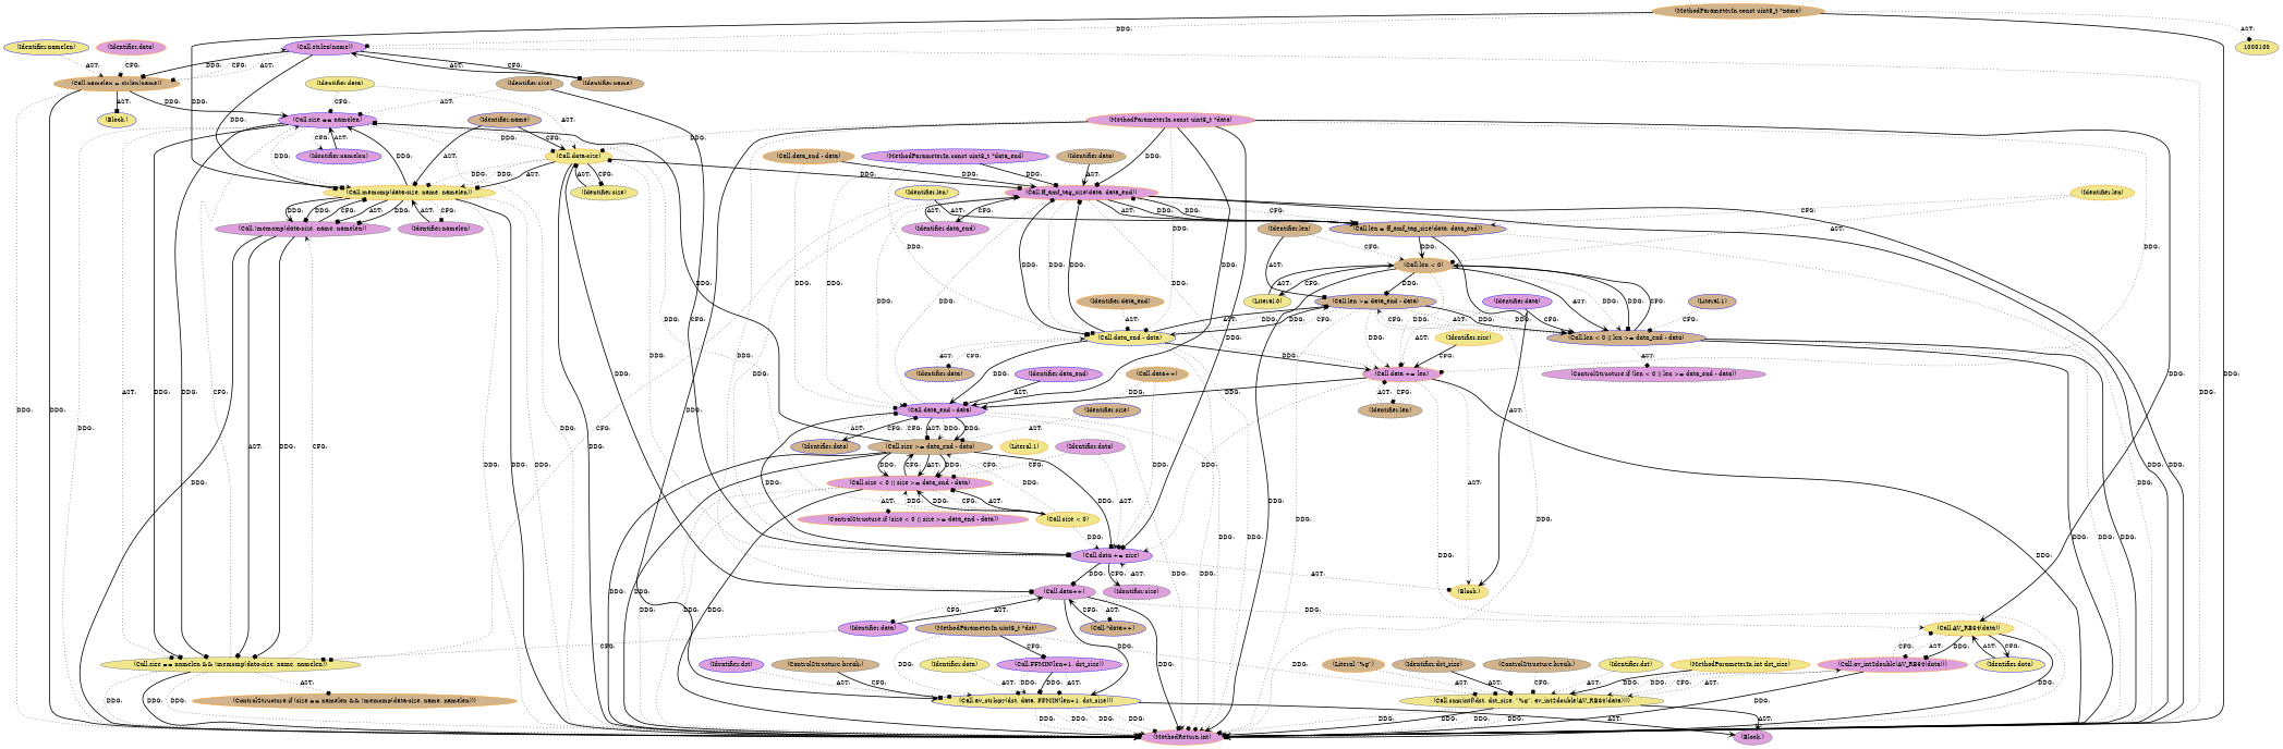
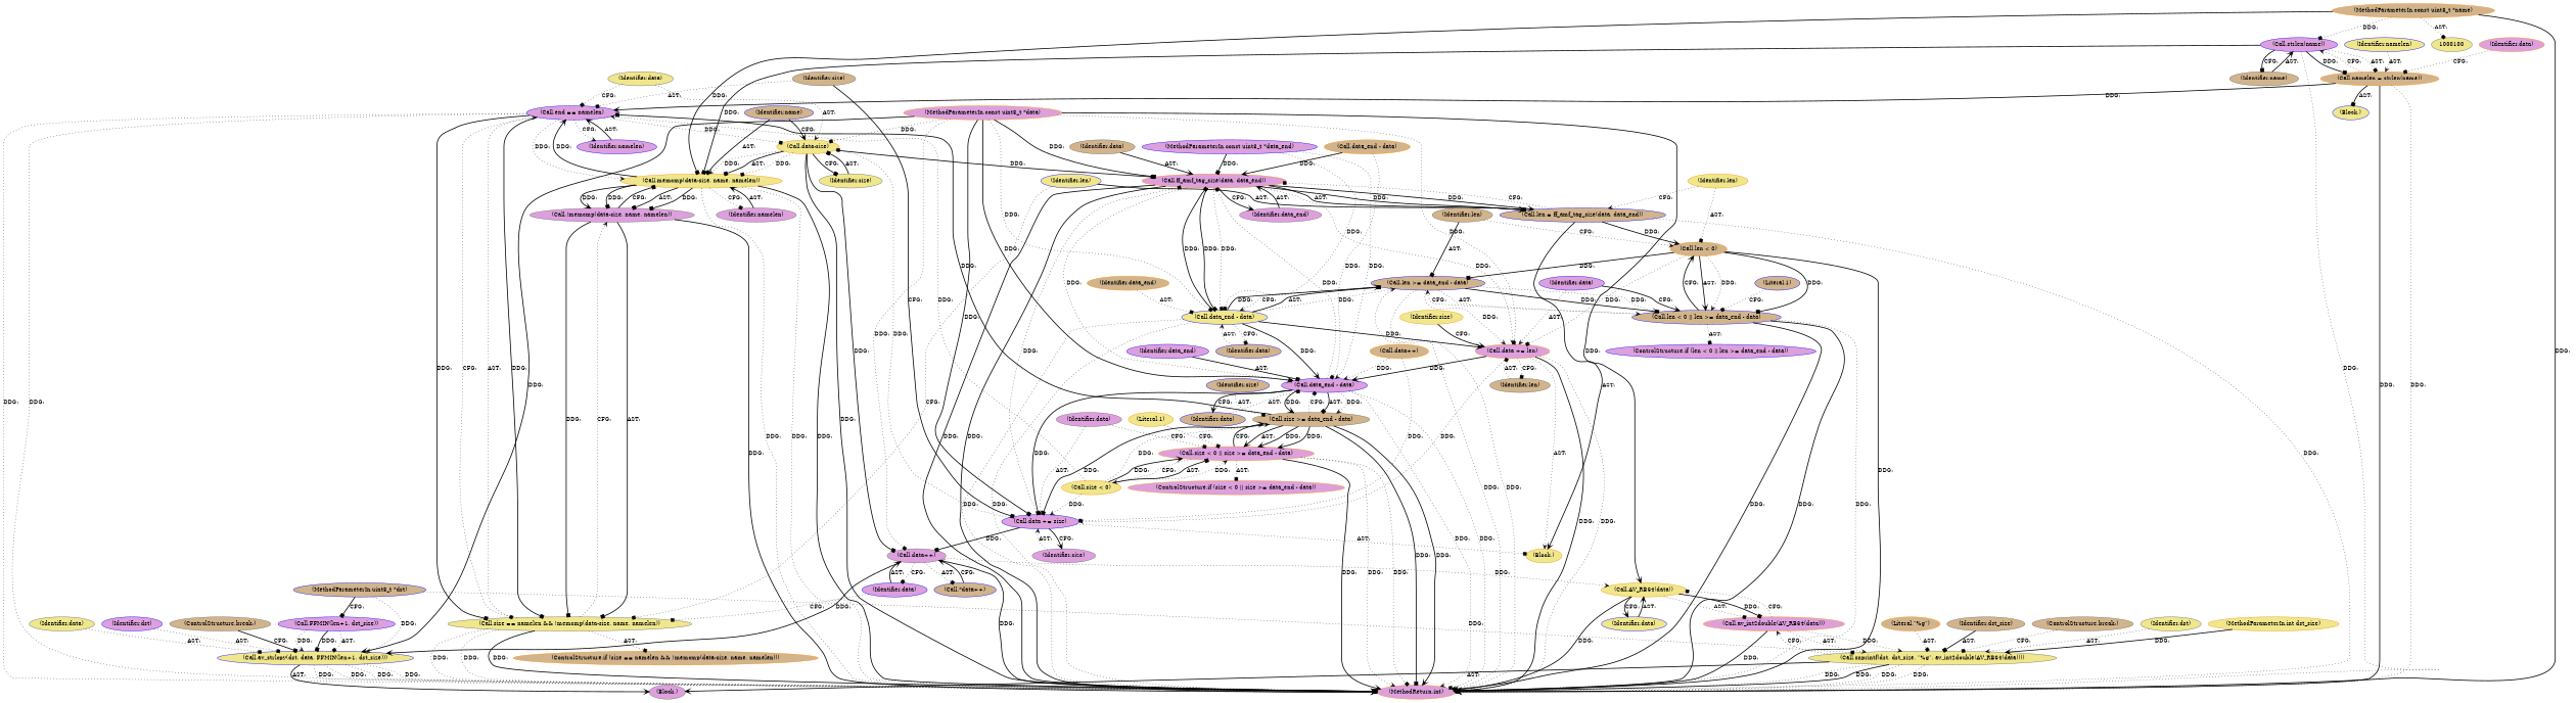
  digraph {
    node [color=blue fillcolor=plum style=filled]
    edge [arrowhead=box style=dotted]
    n1 [label="(Call,strlen(name))"]
    n2 [color=darkorange fillcolor=tan label="(Call,namelen = strlen(name))"]
    n3 [color=darkorange fillcolor=khaki label="(Call,memcmp(data-size, name, namelen))"]
    n4 [color=darkorange label="(MethodReturn,int)"]
    n5 [color=gray40 fillcolor=tan label="(Identifier,name)"]
-   n6 [label="(Call,size == namelen)"]
+   n6 [label="(Call,end == namelen)"]
    n7 [fillcolor=khaki label="(Block,)"]
    n8 [color=gray40 label="(Call,!memcmp(data-size, name, namelen))"]
    n9 [color=gray40 label="(Identifier,namelen)"]
    n10 [color=darkorange fillcolor=tan label="(MethodParameterIn,const uint8_t *name)"]
    1000100 [color=gray40 fillcolor=khaki]
    n12 [color=gray40 fillcolor=khaki label="(Call,size == namelen && !memcmp(data-size, name, namelen))"]
    n13 [color=darkorange fillcolor=khaki label="(Call,data-size)"]
    n14 [label="(Identifier,namelen)"]
    n15 [color=darkorange fillcolor=tan label="(ControlStructure,if (size == namelen && !memcmp(data-size, name, namelen)))"]
    n16 [color=gray40 label="(Call,data++)"]
    n17 [color=darkorange label="(Call,ff_amf_tag_size(data, data_end))"]
    n18 [color=gray40 fillcolor=khaki label="(Identifier,size)"]
    n19 [color=darkorange fillcolor=khaki label="(Call,AV_RB64(data))"]
    n20 [fillcolor=khaki label="(Call,av_strlcpy(dst, data, FFMIN(len+1, dst_size)))"]
    n21 [label="(Identifier,data)"]
    n22 [fillcolor=tan label="(Call,*data++)"]
    n23 [label="(Call,data_end - data)"]
    n24 [fillcolor=tan label="(Call,len = ff_amf_tag_size(data, data_end))"]
    n25 [color=darkorange label="(Call,data += len)"]
    n26 [fillcolor=khaki label="(Call,data_end - data)"]
    n27 [color=gray40 label="(Identifier,data_end)"]
    n28 [color=darkorange label="(Call,av_int2double(AV_RB64(data)))"]
    n29 [fillcolor=khaki label="(Identifier,data)"]
    n30 [color=gray40 label="(Block,)"]
    n31 [color=gray40 fillcolor=khaki label="(Call,snprintf(dst, dst_size, \"%g\", av_int2double(AV_RB64(data))))"]
    n32 [label="(Call,FFMIN(len+1, dst_size))"]
    n33 [color=gray40 fillcolor=tan label="(Call,size >= data_end - data)"]
    n34 [label="(Call,data += size)"]
    n35 [fillcolor=tan label="(Identifier,data)"]
    n36 [color=darkorange fillcolor=khaki label="(Block,)"]
    n37 [color=darkorange fillcolor=tan label="(Call,len < 0)"]
    n38 [color=gray40 fillcolor=tan label="(Identifier,len)"]
    n39 [fillcolor=tan label="(Call,len >= data_end - data)"]
    n40 [fillcolor=tan label="(Identifier,data)"]
    n41 [color=darkorange label="(Call,size < 0 || size >= data_end - data)"]
    n42 [color=gray40 label="(Identifier,size)"]
    n43 [color=darkorange fillcolor=khaki label="(Call,size < 0)"]
    n44 [color=darkorange label="(ControlStructure,if (size < 0 || size >= data_end - data))"]
    n45 [fillcolor=tan label="(Call,len < 0 || len >= data_end - data)"]
-   n46 [color=gray40 fillcolor=khaki label="(Literal,0)"]
-   n47 [color=gray40 label="(ControlStructure,if (len < 0 || len >= data_end - data))"]
+   n47 [label="(ControlStructure,if (len < 0 || len >= data_end - data))"]
    n48 [color=gray40 fillcolor=khaki label="(Identifier,data)"]
    n49 [fillcolor=khaki label="(Identifier,len)"]
    n50 [label="(Identifier,data)"]
    n51 [fillcolor=tan label="(MethodParameterIn,uint8_t *dst)"]
    n52 [color=darkorange fillcolor=tan label="(Call,data++)"]
    n53 [color=darkorange fillcolor=khaki label="(Identifier,size)"]
    n54 [color=darkorange fillcolor=tan label="(Literal,\"%g\")"]
    n55 [color=darkorange fillcolor=khaki label="(Literal,1)"]
    n56 [color=gray40 fillcolor=tan label="(Identifier,size)"]
    n57 [color=darkorange fillcolor=tan label="(Identifier,data_end)"]
    n58 [fillcolor=tan label="(Literal,1)"]
    n59 [color=gray40 label="(Identifier,data)"]
    n60 [label="(Identifier,dst)"]
    n61 [color=gray40 fillcolor=tan label="(Identifier,dst_size)"]
    n62 [fillcolor=tan label="(Identifier,name)"]
    n63 [color=gray40 fillcolor=tan label="(ControlStructure,break;)"]
    n64 [color=gray40 fillcolor=tan label="(Identifier,data)"]
    n65 [color=gray40 fillcolor=tan label="(Identifier,len)"]
    n66 [fillcolor=khaki label="(Identifier,namelen)"]
    n67 [color=gray40 fillcolor=khaki label="(Identifier,data)"]
    n68 [color=gray40 fillcolor=khaki label="(Identifier,dst)"]
    n69 [color=gray40 fillcolor=tan label="(ControlStructure,break;)"]
    n70 [color=darkorange label="(Identifier,data)"]
    n71 [color=darkorange fillcolor=tan label="(Call,data_end - data)"]
    n72 [fillcolor=tan label="(Identifier,size)"]
    n73 [label="(Identifier,data_end)"]
    n74 [label="(MethodParameterIn,const uint8_t *data_end)"]
    n75 [color=darkorange label="(MethodParameterIn,const uint8_t *data)"]
    n76 [color=darkorange fillcolor=khaki label="(MethodParameterIn,int dst_size)"]
    n77 [color=darkorange fillcolor=khaki label="(Identifier,len)"]
    n1 -> n2 [label="AST: "]
    n1 -> n2 [label="DDG: " style=bold]
    n1 -> n3 [label="DDG: " style=bold]
    n1 -> n4 [arrowhead=vee label="DDG: "]
    n1 -> n5 [label="CFG: " style=bold]
    n2 -> n1 [arrowhead=vee label="CFG: "]
    n2 -> n4 [arrowhead=vee label="DDG: " style=bold]
    n2 -> n4 [arrowhead=vee label="DDG: "]
    n2 -> n6 [arrowhead=vee label="DDG: " style=bold]
    n2 -> n7 [label="AST: " style=bold]
    n3 -> n4 [label="DDG: "]
    n3 -> n4 [arrowhead=vee label="DDG: "]
    n3 -> n4 [label="DDG: " style=bold]
    n3 -> n6 [arrowhead=vee label="DDG: " style=bold]
    n3 -> n8 [label="AST: " style=bold]
    n3 -> n8 [label="DDG: " style=bold]
    n3 -> n8 [arrowhead=vee label="DDG: " style=bold]
    n3 -> n8 [label="DDG: " style=bold]
    n3 -> n9 [label="CFG: "]
    n5 -> n1 [arrowhead=vee label="AST: " style=bold]
    n6 -> n3 [arrowhead=vee label="DDG: "]
    n6 -> n4 [arrowhead=vee label="DDG: "]
    n6 -> n4 [label="DDG: "]
    n6 -> n12 [label="AST: "]
    n6 -> n12 [label="DDG: " style=bold]
    n6 -> n12 [label="DDG: " style=bold]
    n6 -> n13 [label="DDG: "]
    n6 -> n14 [arrowhead=vee label="CFG: "]
    n8 -> n3 [label="CFG: " style=bold]
    n8 -> n4 [arrowhead=vee label="DDG: " style=bold]
    n8 -> n12 [label="AST: " style=bold]
    n8 -> n12 [label="DDG: " style=bold]
    n9 -> n3 [arrowhead=vee label="AST: " style=bold]
    n10 -> n1 [label="DDG: "]
    n10 -> n3 [label="DDG: " style=bold]
    n10 -> n4 [arrowhead=vee label="DDG: " style=bold]
    n10 -> 1000100 [label="AST: "]
    n12 -> n4 [arrowhead=vee label="DDG: "]
    n12 -> n4 [label="DDG: "]
    n12 -> n4 [label="DDG: " style=bold]
    n12 -> n6 [arrowhead=vee label="CFG: "]
    n12 -> n8 [arrowhead=vee label="CFG: "]
    n12 -> n15 [label="AST: "]
    n13 -> n3 [label="AST: " style=bold]
    n13 -> n3 [label="DDG: "]
    n13 -> n3 [arrowhead=vee label="DDG: "]
    n13 -> n4 [arrowhead=vee label="DDG: " style=bold]
    n13 -> n16 [label="DDG: " style=bold]
    n13 -> n17 [label="DDG: " style=bold]
    n13 -> n18 [label="CFG: " style=bold]
    n14 -> n6 [arrowhead=vee label="AST: " style=bold]
    n16 -> n4 [label="DDG: " style=bold]
    n16 -> n19 [arrowhead=vee label="DDG: "]
    n16 -> n20 [arrowhead=vee label="DDG: " style=bold]
    n16 -> n21 [label="CFG: "]
    n16 -> n22 [label="AST: "]
    n17 -> n4 [label="DDG: " style=bold]
    n17 -> n4 [arrowhead=vee label="DDG: " style=bold]
    n17 -> n23 [label="DDG: "]
    n17 -> n24 [arrowhead=vee label="AST: " style=bold]
    n17 -> n24 [arrowhead=vee label="DDG: " style=bold]
    n17 -> n24 [arrowhead=vee label="DDG: " style=bold]
    n17 -> n25 [arrowhead=vee label="DDG: "]
    n17 -> n26 [label="DDG: " style=bold]
    n17 -> n26 [label="DDG: "]
    n17 -> n27 [arrowhead=vee label="CFG: " style=bold]
    n18 -> n13 [label="AST: " style=bold]
    n19 -> n4 [label="DDG: " style=bold]
    n19 -> n28 [label="AST: "]
    n19 -> n28 [label="DDG: " style=bold]
    n19 -> n29 [arrowhead=vee label="CFG: " style=bold]
    n20 -> n4 [label="DDG: "]
    n20 -> n4 [label="DDG: "]
    n20 -> n4 [label="DDG: "]
    n20 -> n4 [arrowhead=vee label="DDG: "]
    n20 -> n30 [arrowhead=vee label="AST: " style=bold]
    n21 -> n12 [label="CFG: "]
    n21 -> n16 [arrowhead=vee label="AST: " style=bold]
    n22 -> n16 [arrowhead=vee label="CFG: " style=bold]
    n23 -> n4 [arrowhead=vee label="DDG: "]
    n23 -> n4 [label="DDG: "]
    n23 -> n17 [label="DDG: "]
    n23 -> n33 [label="AST: " style=bold]
    n23 -> n33 [arrowhead=vee label="DDG: "]
    n23 -> n33 [arrowhead=vee label="DDG: " style=bold]
    n23 -> n34 [label="DDG: " style=bold]
    n23 -> n35 [arrowhead=vee label="CFG: " style=bold]
    n24 -> n4 [arrowhead=vee label="DDG: "]
    n24 -> n17 [label="CFG: "]
    n24 -> n36 [arrowhead=vee label="AST: " style=bold]
    n24 -> n37 [arrowhead=vee label="DDG: " style=bold]
    n25 -> n4 [arrowhead=vee label="DDG: " style=bold]
    n25 -> n4 [label="DDG: "]
    n25 -> n23 [arrowhead=vee label="DDG: " style=bold]
    n25 -> n34 [arrowhead=vee label="DDG: "]
    n25 -> n36 [arrowhead=vee label="AST: "]
    n25 -> n38 [label="CFG: "]
    n26 -> n4 [label="DDG: "]
    n26 -> n4 [arrowhead=vee label="DDG: "]
    n26 -> n17 [label="DDG: " style=bold]
    n26 -> n23 [arrowhead=vee label="DDG: " style=bold]
    n26 -> n25 [arrowhead=vee label="DDG: " style=bold]
    n26 -> n39 [label="AST: " style=bold]
    n26 -> n39 [arrowhead=vee label="DDG: "]
    n26 -> n39 [arrowhead=vee label="DDG: " style=bold]
    n26 -> n40 [label="CFG: "]
    n27 -> n17 [arrowhead=vee label="AST: " style=bold]
    n28 -> n4 [arrowhead=vee label="DDG: " style=bold]
    n28 -> n19 [label="CFG: "]
    n28 -> n31 [arrowhead=vee label="AST: "]
    n28 -> n31 [arrowhead=vee label="DDG: "]
    n29 -> n19 [arrowhead=vee label="AST: " style=bold]
    n31 -> n4 [label="DDG: "]
    n31 -> n4 [arrowhead=vee label="DDG: "]
    n31 -> n4 [label="DDG: " style=bold]
    n31 -> n4 [arrowhead=vee label="DDG: "]
    n31 -> n28 [arrowhead=vee label="CFG: "]
    n31 -> n30 [arrowhead=vee label="AST: " style=bold]
    n32 -> n20 [label="AST: "]
    n32 -> n20 [arrowhead=vee label="DDG: "]
    n32 -> n20 [label="DDG: " style=bold]
    n33 -> n4 [label="DDG: " style=bold]
    n33 -> n4 [arrowhead=vee label="DDG: " style=bold]
    n33 -> n6 [label="DDG: " style=bold]
    n33 -> n23 [label="CFG: "]
    n33 -> n34 [label="DDG: " style=bold]
    n33 -> n41 [arrowhead=vee label="AST: " style=bold]
    n33 -> n41 [arrowhead=vee label="DDG: " style=bold]
    n33 -> n41 [arrowhead=vee label="DDG: " style=bold]
    n34 -> n13 [label="DDG: "]
    n34 -> n16 [label="DDG: " style=bold]
    n34 -> n17 [label="DDG: "]
    n34 -> n36 [label="AST: "]
    n34 -> n42 [arrowhead=vee label="CFG: " style=bold]
    n35 -> n23 [label="AST: "]
    n37 -> n4 [arrowhead=vee label="DDG: " style=bold]
    n37 -> n25 [label="DDG: "]
    n37 -> n39 [label="DDG: " style=bold]
    n37 -> n45 [arrowhead=vee label="AST: " style=bold]
    n37 -> n45 [arrowhead=vee label="DDG: "]
    n37 -> n45 [label="DDG: " style=bold]
-   n37 -> n46 [arrowhead=vee label="CFG: " style=bold]
    n38 -> n25 [label="AST: "]
    n39 -> n4 [arrowhead=vee label="DDG: "]
    n39 -> n4 [label="DDG: "]
    n39 -> n25 [arrowhead=vee label="DDG: "]
    n39 -> n26 [arrowhead=vee label="CFG: "]
    n39 -> n45 [arrowhead=vee label="AST: "]
    n39 -> n45 [arrowhead=vee label="DDG: " style=bold]
    n39 -> n45 [label="DDG: "]
    n40 -> n26 [arrowhead=vee label="AST: "]
    n41 -> n4 [arrowhead=vee label="DDG: "]
    n41 -> n4 [label="DDG: "]
    n41 -> n4 [arrowhead=vee label="DDG: " style=bold]
    n41 -> n33 [arrowhead=vee label="CFG: " style=bold]
    n41 -> n43 [arrowhead=vee label="CFG: "]
    n41 -> n44 [label="AST: "]
    n42 -> n34 [arrowhead=vee label="AST: "]
    n43 -> n6 [arrowhead=vee label="DDG: "]
    n43 -> n33 [arrowhead=vee label="DDG: "]
    n43 -> n34 [arrowhead=vee label="DDG: "]
    n43 -> n41 [label="AST: " style=bold]
    n43 -> n41 [arrowhead=vee label="DDG: "]
    n43 -> n41 [arrowhead=vee label="DDG: " style=bold]
    n45 -> n4 [arrowhead=vee label="DDG: " style=bold]
    n45 -> n4 [arrowhead=vee label="DDG: "]
    n45 -> n4 [arrowhead=vee label="DDG: " style=bold]
    n45 -> n37 [arrowhead=vee label="CFG: " style=bold]
    n45 -> n39 [arrowhead=vee label="CFG: "]
    n45 -> n47 [label="AST: "]
-   n46 -> n37 [arrowhead=vee label="AST: " style=bold]
    n48 -> n20 [label="AST: "]
    n49 -> n12 [label="CFG: "]
    n49 -> n24 [label="AST: " style=bold]
    n50 -> n25 [arrowhead=vee label="AST: "]
    n50 -> n45 [arrowhead=vee label="CFG: " style=bold]
    n51 -> n20 [arrowhead=vee label="DDG: "]
    n51 -> n31 [label="DDG: "]
    n51 -> n32 [label="CFG: " style=bold]
    n52 -> n23 [arrowhead=vee label="DDG: "]
    n52 -> n34 [label="DDG: "]
    n53 -> n25 [arrowhead=vee label="CFG: " style=bold]
    n54 -> n31 [label="AST: "]
    n55 -> n41 [label="CFG: "]
    n56 -> n6 [label="AST: "]
    n56 -> n34 [label="CFG: " style=bold]
    n57 -> n26 [label="AST: "]
    n58 -> n45 [label="CFG: "]
    n59 -> n34 [arrowhead=vee label="AST: "]
    n59 -> n41 [label="CFG: "]
    n60 -> n20 [label="AST: "]
    n61 -> n31 [label="AST: " style=bold]
    n62 -> n3 [label="AST: " style=bold]
    n62 -> n13 [arrowhead=vee label="CFG: " style=bold]
    n63 -> n31 [label="CFG: "]
    n64 -> n17 [arrowhead=vee label="AST: " style=bold]
    n65 -> n37 [arrowhead=vee label="CFG: "]
    n65 -> n39 [label="AST: " style=bold]
    n66 -> n2 [arrowhead=vee label="AST: "]
    n67 -> n6 [label="CFG: "]
    n67 -> n13 [arrowhead=vee label="AST: "]
    n68 -> n31 [arrowhead=vee label="AST: "]
    n69 -> n20 [label="CFG: " style=bold]
    n70 -> n2 [label="CFG: "]
    n71 -> n17 [arrowhead=vee label="DDG: " style=bold]
    n71 -> n23 [label="DDG: "]
    n72 -> n33 [label="AST: "]
    n73 -> n23 [label="AST: " style=bold]
    n74 -> n17 [label="DDG: " style=bold]
    n74 -> n23 [arrowhead=vee label="DDG: "]
    n74 -> n26 [label="DDG: "]
    n75 -> n13 [label="DDG: "]
    n75 -> n16 [label="DDG: "]
    n75 -> n17 [label="DDG: " style=bold]
    n75 -> n19 [arrowhead=vee label="DDG: " style=bold]
    n75 -> n20 [arrowhead=vee label="DDG: " style=bold]
    n75 -> n23 [arrowhead=vee label="DDG: " style=bold]
    n75 -> n25 [label="DDG: "]
    n75 -> n26 [label="DDG: "]
    n75 -> n34 [label="DDG: " style=bold]
    n76 -> n31 [arrowhead=vee label="DDG: " style=bold]
    n77 -> n24 [arrowhead=vee label="CFG: "]
    n77 -> n37 [label="AST: "]
  }
